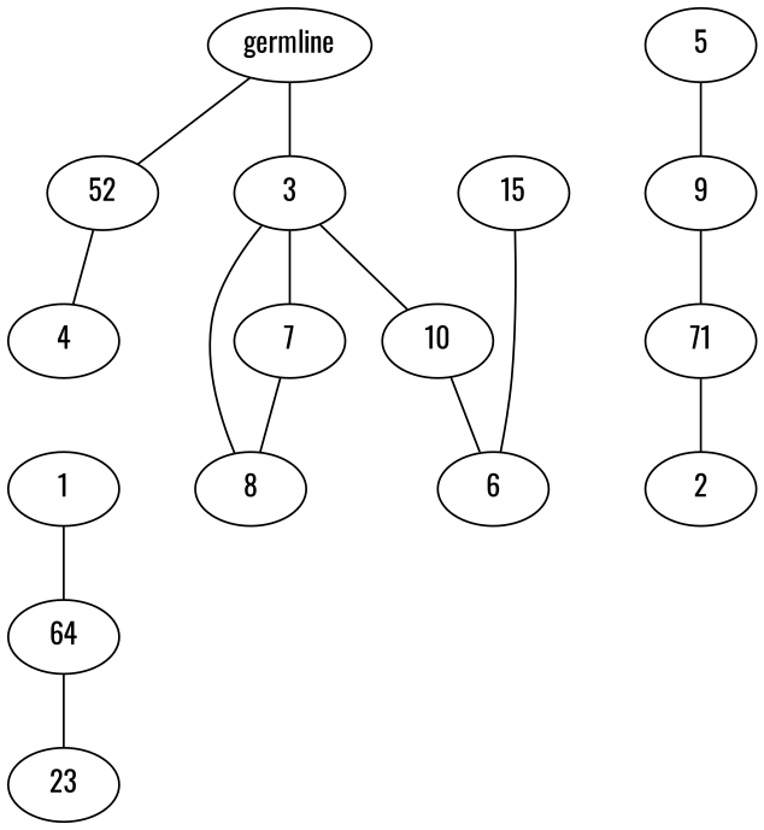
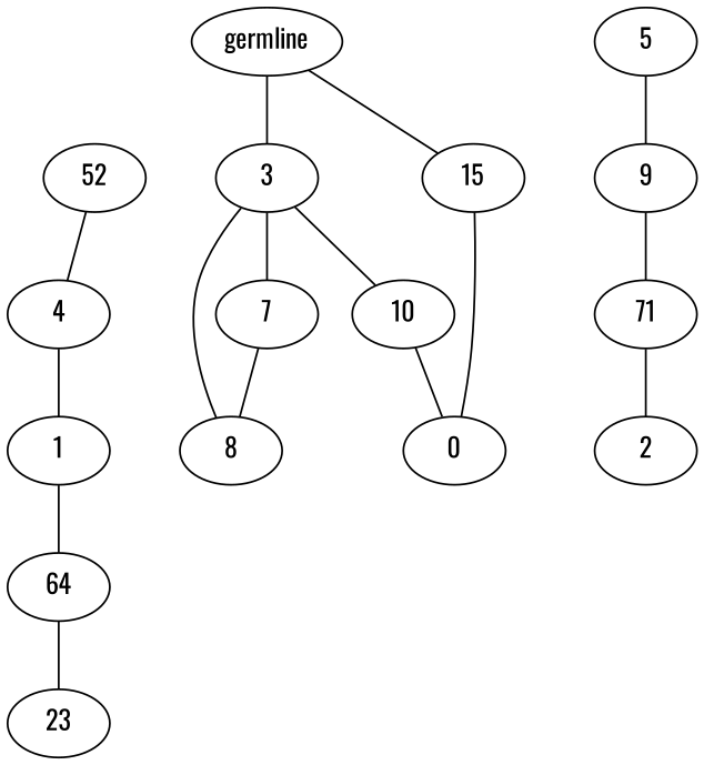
  graph {
    fontname=Oswald
    node [fontname=Oswald]
    edge [fontname=Oswald]
    n1 [label=germline]
    n2 [label=52]
    n3 [label=3]
    n4 [label=4]
    n5 [label=10]
    n6 [label=7]
    n7 [label=8]
    n8 [label=1]
    n9 [label=64]
    n10 [label=23]
-   n11 [label=6]
+   n11 [label=0]
    n12 [label=5]
    n13 [label=9]
    n14 [label=15]
    n15 [label=71]
    n16 [label=2]
-   n1 -- n2
+   n1 -- n14
    n1 -- n3
    n2 -- n4
    n3 -- n5
    n3 -- n6
    n3 -- n7
+   n4 -- n8
    n5 -- n11
    n6 -- n7
    n8 -- n9
    n9 -- n10
    n12 -- n13
    n13 -- n15
    n14 -- n11
    n15 -- n16
  }
